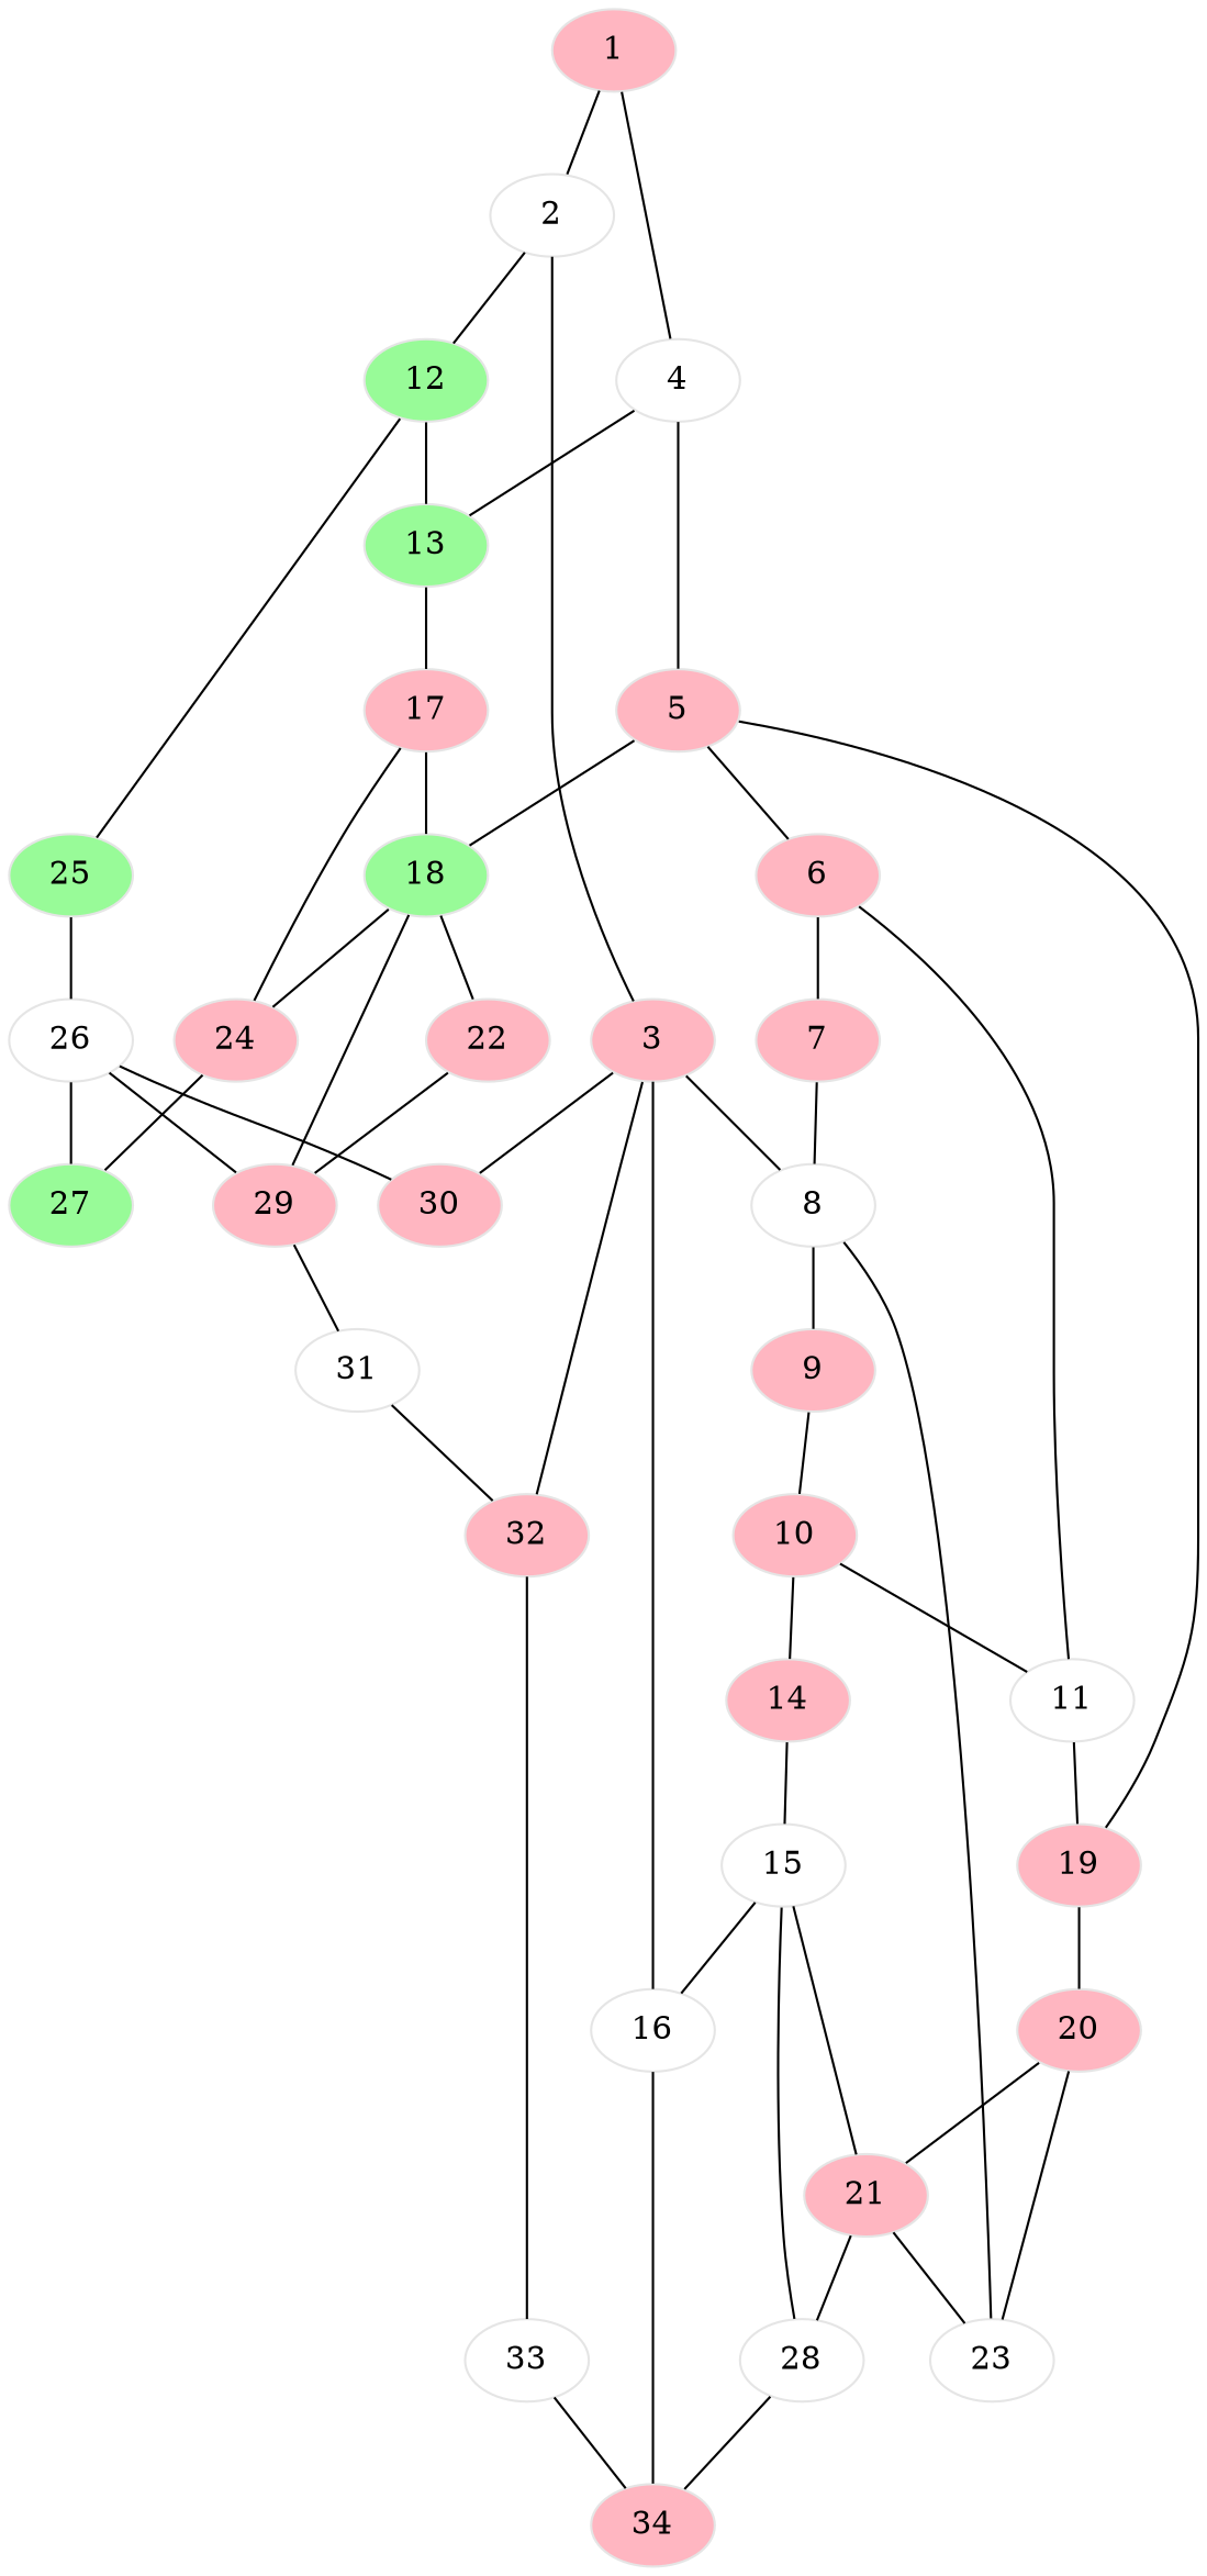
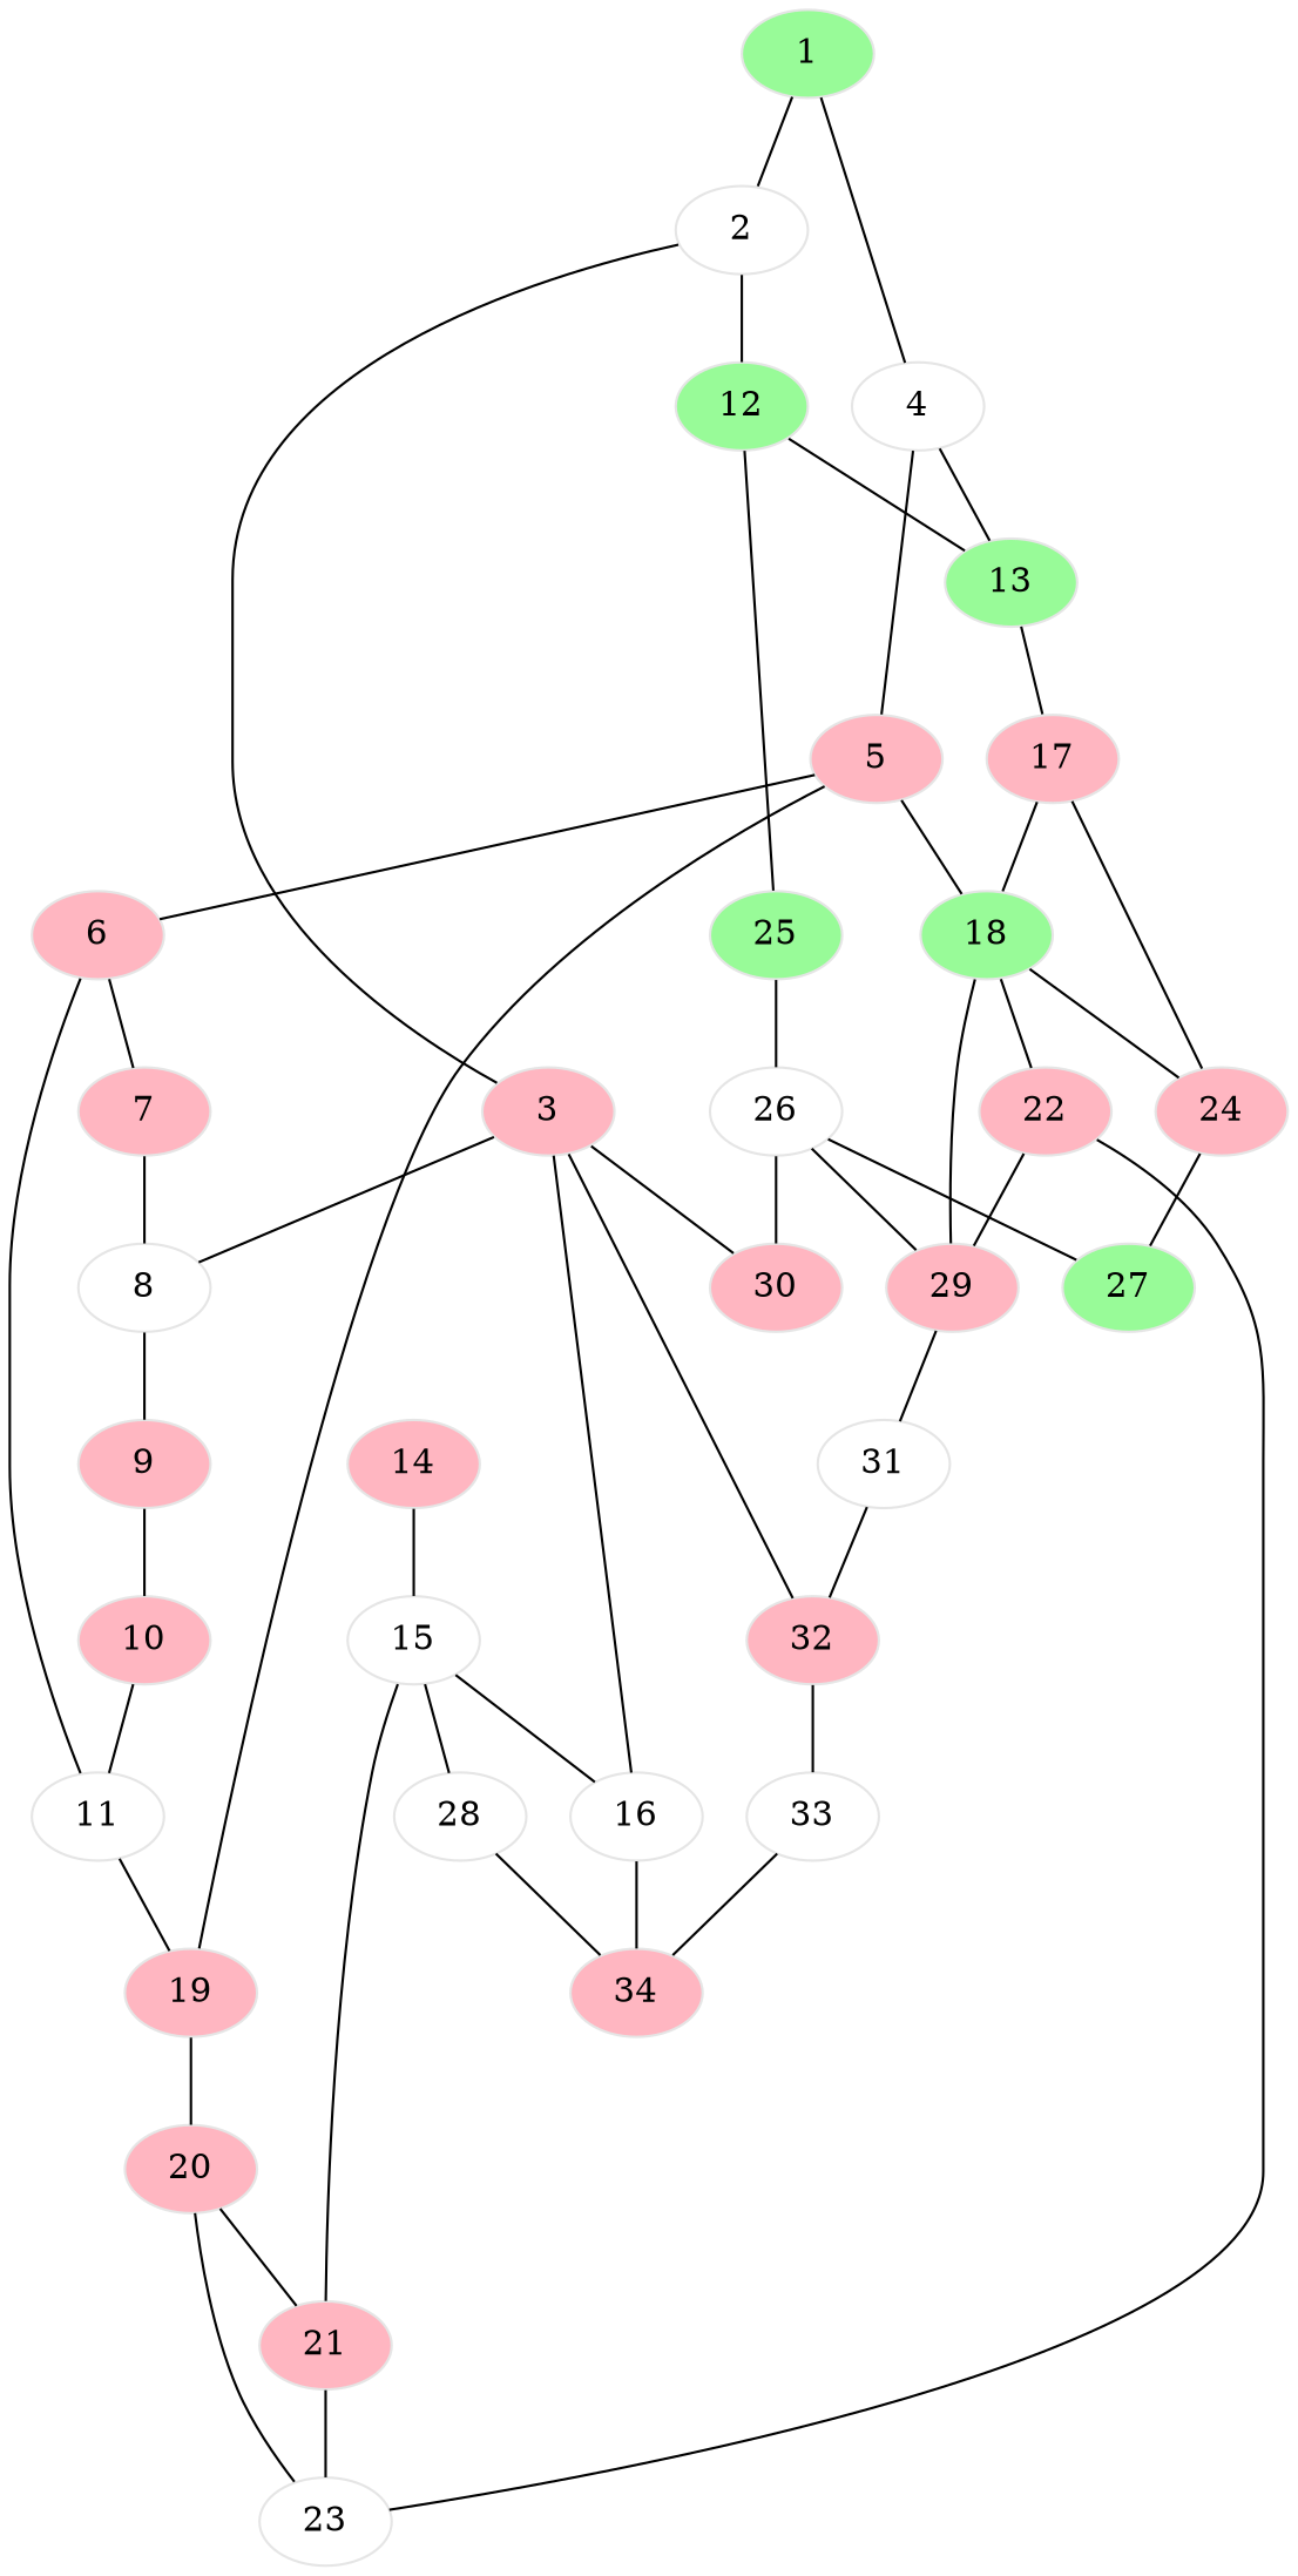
  graph {
    node [color=gray90 fillcolor=lightpink style=filled]
    edge [weight=1.0]
    2 [fillcolor=white]
-   1
+   1 [fillcolor=palegreen]
    4 [fillcolor=white]
    3
    12 [fillcolor=palegreen]
    5
    13 [fillcolor=palegreen]
    8 [fillcolor=white]
    16 [fillcolor=white]
    30
    32
    25 [fillcolor=palegreen]
    9
    34
    33 [fillcolor=white]
    6
    18 [fillcolor=palegreen]
    19
    17
    7
    11 [fillcolor=white]
    24
    22
    29
    20
    10
    14
    15 [fillcolor=white]
    26 [fillcolor=white]
    21
    28 [fillcolor=white]
    23 [fillcolor=white]
    27 [fillcolor=palegreen]
    31 [fillcolor=white]
    2 -- 3
    2 -- 12
    1 -- 2
    1 -- 4
    4 -- 5
    4 -- 13
    3 -- 8 [weight=2.0]
    3 -- 16 [weight=3.0]
    3 -- 30 [weight=2.0]
    3 -- 32
    12 -- 13
    12 -- 25
    5 -- 6
    5 -- 18 [weight=2.0]
    5 -- 19
    13 -- 17
    8 -- 9 [weight=2.0]
    16 -- 34 [weight=2.0]
    32 -- 33
    25 -- 26 [weight=2.0]
    9 -- 10
    33 -- 34 [weight=2.0]
    6 -- 7
    6 -- 11
    18 -- 24
    18 -- 22
    18 -- 29
    19 -- 20
    17 -- 18
    17 -- 24
    7 -- 8 [weight=2.0]
    11 -- 19
    24 -- 27
    22 -- 29
-   8 -- 23
+   22 -- 23
    29 -- 31
    20 -- 21
    20 -- 23
    10 -- 11
-   10 -- 14 [weight=2.0]
    14 -- 15 [weight=2.0]
    15 -- 16 [weight=2.0]
    15 -- 21
    15 -- 28
    26 -- 30
    26 -- 29
    26 -- 27 [weight=2.0]
-   21 -- 28 [weight=2.0]
    21 -- 23
    28 -- 34
    31 -- 32
  }
